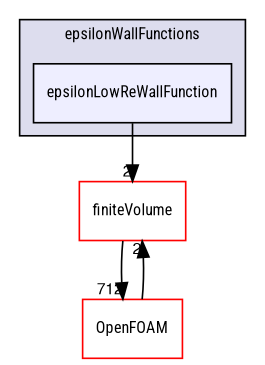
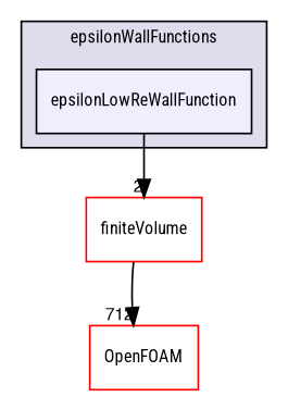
  digraph {
    compound=true
    fontname="Roboto Condensed"
    node [fontname="Roboto Condensed" fontsize=10 shape=box color=red]
    edge [fontname="Roboto Condensed" headlabel=2 labeldistance=1.5 labelfontname=FreeSans labelfontsize=10]
    n1 [fillcolor="#eeeeff" label=epsilonLowReWallFunction pencolor=black style=filled color=""]
    n2 [label=finiteVolume]
    n3 [label=OpenFOAM]
    subgraph cluster_1 {
      bgcolor="#ddddee"
      fontsize=10
      label=epsilonWallFunctions
      pencolor=black
      n1
    }
    n1 -> n2
    n2 -> n3 [headlabel=712]
-   n3 -> n2
  }
